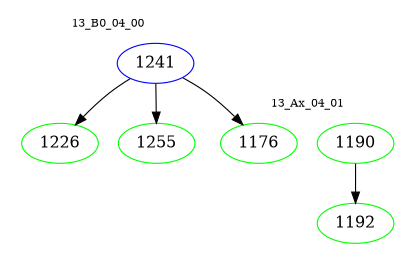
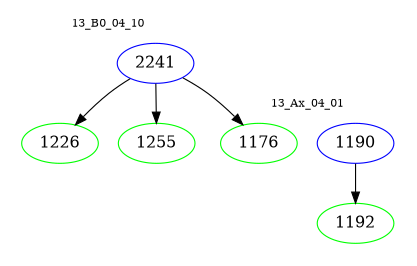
  digraph {
    node [color=green]
    edge [color=black]
-   n1 [label=1190]
+   n1 [color=blue label=1190]
    n2 [label=1176]
    n3 [label=1192]
-   n4 [color=blue label=1241]
+   n4 [color=blue label=2241]
    n5 [label=1226]
    n6 [label=1255]
    subgraph cluster_1 {
      color=white
      fontsize=10
      label="13_Ax_04_01"
      n1
      n2
      n3
    }
    subgraph cluster_2 {
      color=white
      fontsize=10
-     label="13_B0_04_00"
+     label="13_B0_04_10"
      n4
      n5
      n6
    }
    n1 -> n3
    n4 -> n2
    n4 -> n5
    n4 -> n6
  }
